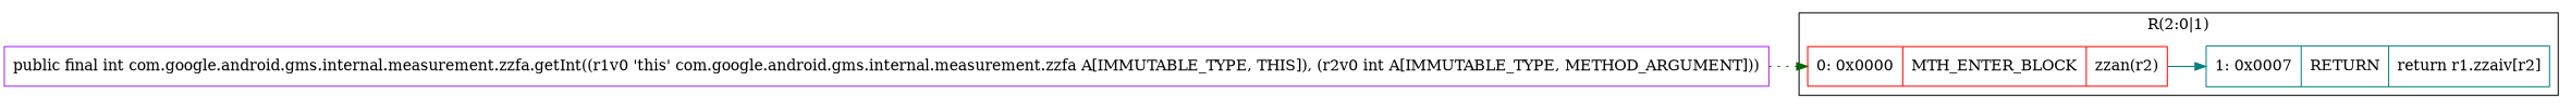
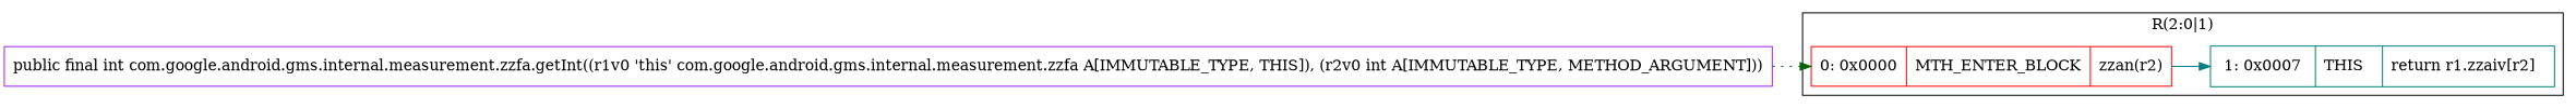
  digraph {
    rankdir=LR
    node [shape=record]
    n1 [color=red label="{0\:\ 0x0000|MTH_ENTER_BLOCK\l|zzan(r2)\l}"]
-   n2 [color=teal label="{1\:\ 0x0007|RETURN\l|return r1.zzaiv[r2]\l}"]
+   n2 [color=teal label="{1\:\ 0x0007|THIS\l|return r1.zzaiv[r2]\l}"]
    n3 [label="{public final int com.google.android.gms.internal.measurement.zzfa.getInt((r1v0 'this' com.google.android.gms.internal.measurement.zzfa A[IMMUTABLE_TYPE, THIS]), (r2v0 int A[IMMUTABLE_TYPE, METHOD_ARGUMENT])) }" color=purple]
    subgraph cluster_1 {
      label="R(2:0|1)"
      n1
      n2
    }
    n1 -> n2 [color=teal style=solid]
    n3 -> n1 [color=darkgreen style=dotted]
  }
